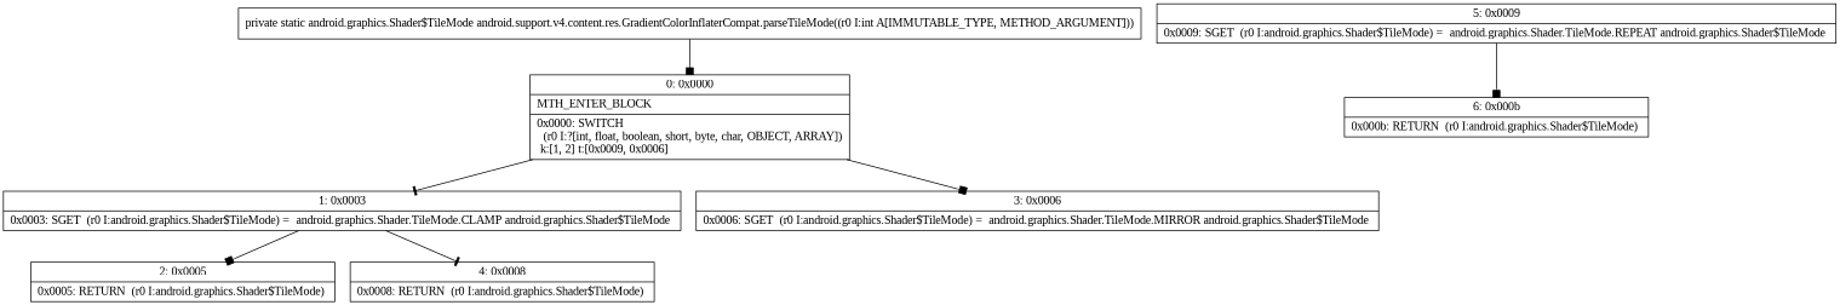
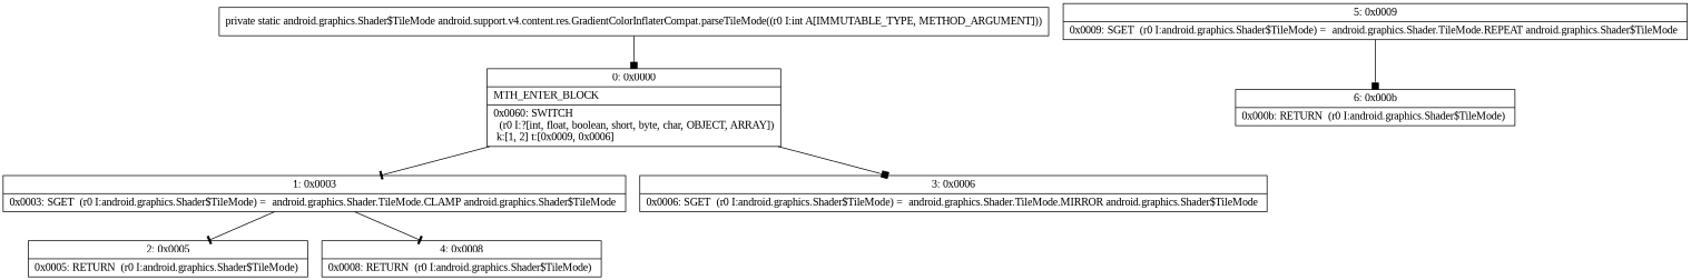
  digraph {
    fontname="Liberation Serif"
    node [fontname="Liberation Serif" shape=record]
    edge [arrowhead=tee fontname="Liberation Serif"]
-   n1 [label="{0\:\ 0x0000|MTH_ENTER_BLOCK\l|0x0000: SWITCH  \l  (r0 I:?[int, float, boolean, short, byte, char, OBJECT, ARRAY])\l k:[1, 2] t:[0x0009, 0x0006] \l}"]
+   n1 [label="{0\:\ 0x0000|MTH_ENTER_BLOCK\l|0x0060: SWITCH  \l  (r0 I:?[int, float, boolean, short, byte, char, OBJECT, ARRAY])\l k:[1, 2] t:[0x0009, 0x0006] \l}"]
    n2 [label="{1\:\ 0x0003|0x0003: SGET  (r0 I:android.graphics.Shader$TileMode) =  android.graphics.Shader.TileMode.CLAMP android.graphics.Shader$TileMode \l}"]
    n3 [label="{3\:\ 0x0006|0x0006: SGET  (r0 I:android.graphics.Shader$TileMode) =  android.graphics.Shader.TileMode.MIRROR android.graphics.Shader$TileMode \l}"]
    n4 [label="{2\:\ 0x0005|0x0005: RETURN  (r0 I:android.graphics.Shader$TileMode) \l}"]
    n5 [label="{4\:\ 0x0008|0x0008: RETURN  (r0 I:android.graphics.Shader$TileMode) \l}"]
    n6 [label="{5\:\ 0x0009|0x0009: SGET  (r0 I:android.graphics.Shader$TileMode) =  android.graphics.Shader.TileMode.REPEAT android.graphics.Shader$TileMode \l}"]
    n7 [label="{6\:\ 0x000b|0x000b: RETURN  (r0 I:android.graphics.Shader$TileMode) \l}"]
    n8 [label="{private static android.graphics.Shader$TileMode android.support.v4.content.res.GradientColorInflaterCompat.parseTileMode((r0 I:int A[IMMUTABLE_TYPE, METHOD_ARGUMENT])) }"]
    n1 -> n2
    n1 -> n3 [arrowhead=box]
-   n2 -> n4 [arrowhead=box]
+   n2 -> n4
    n2 -> n5
    n6 -> n7 [arrowhead=box]
    n8 -> n1 [arrowhead=box]
  }
